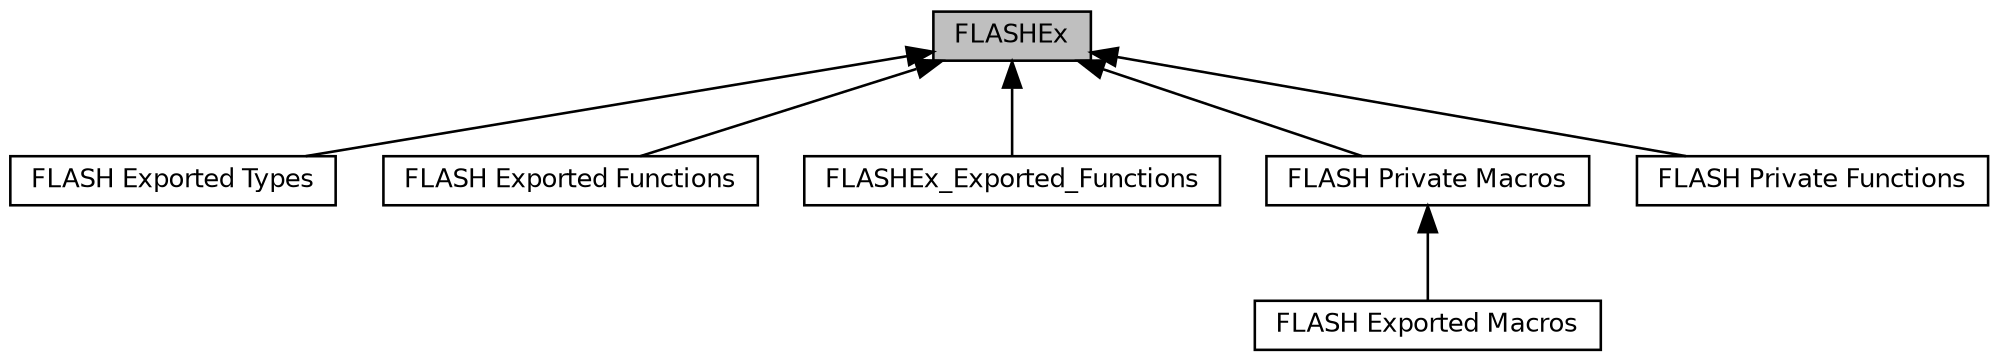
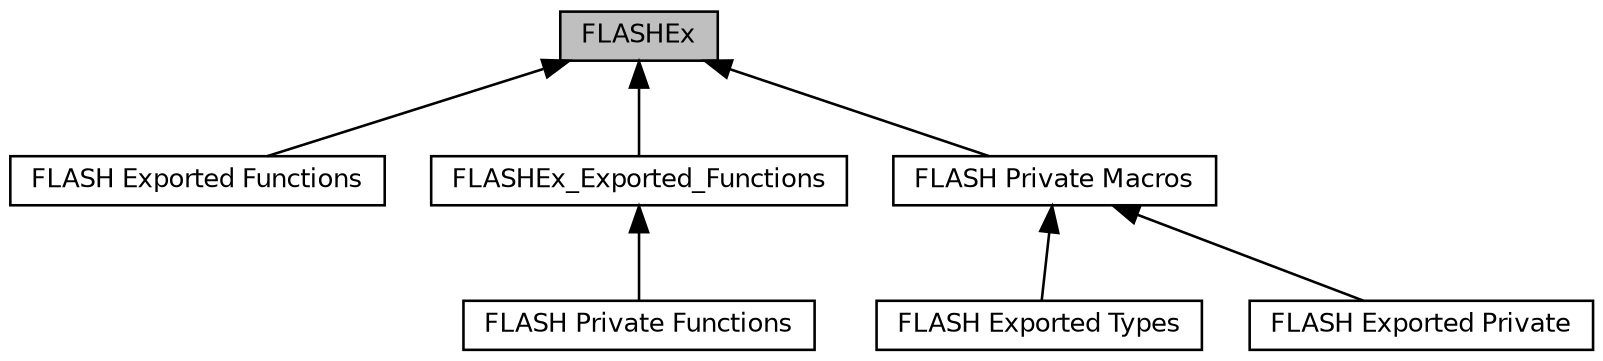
  digraph {
    rankdir=TB
    node [color=black fillcolor=white fontname=Helvetica fontsize=10 shape=record style=filled]
    edge [dir=back fontname=Helvetica fontsize=10 labelfontname=Helvetica labelfontsize=10 shape=plaintext style=solid]
    n1 [height=0.2 label="FLASH Exported Types" width=0.4]
    n2 [height=0.2 label="FLASH Exported Functions" width=0.4]
    n3 [fillcolor=grey75 fontcolor=black height=0.2 label=FLASHEx width=0.4]
    n4 [height=0.2 label=FLASHEx_Exported_Functions width=0.4]
    n5 [height=0.2 label="FLASH Private Macros" width=0.4]
    n6 [height=0.2 label="FLASH Private Functions" width=0.4]
-   n7 [height=0.2 label="FLASH Exported Macros" width=0.4]
-   n3 -> n1
+   n7 [height=0.2 label="FLASH Exported Private" width=0.4]
+   n5 -> n1
    n3 -> n2
    n3 -> n4
    n3 -> n5
-   n3 -> n6
+   n4 -> n6
    n5 -> n7
  }
